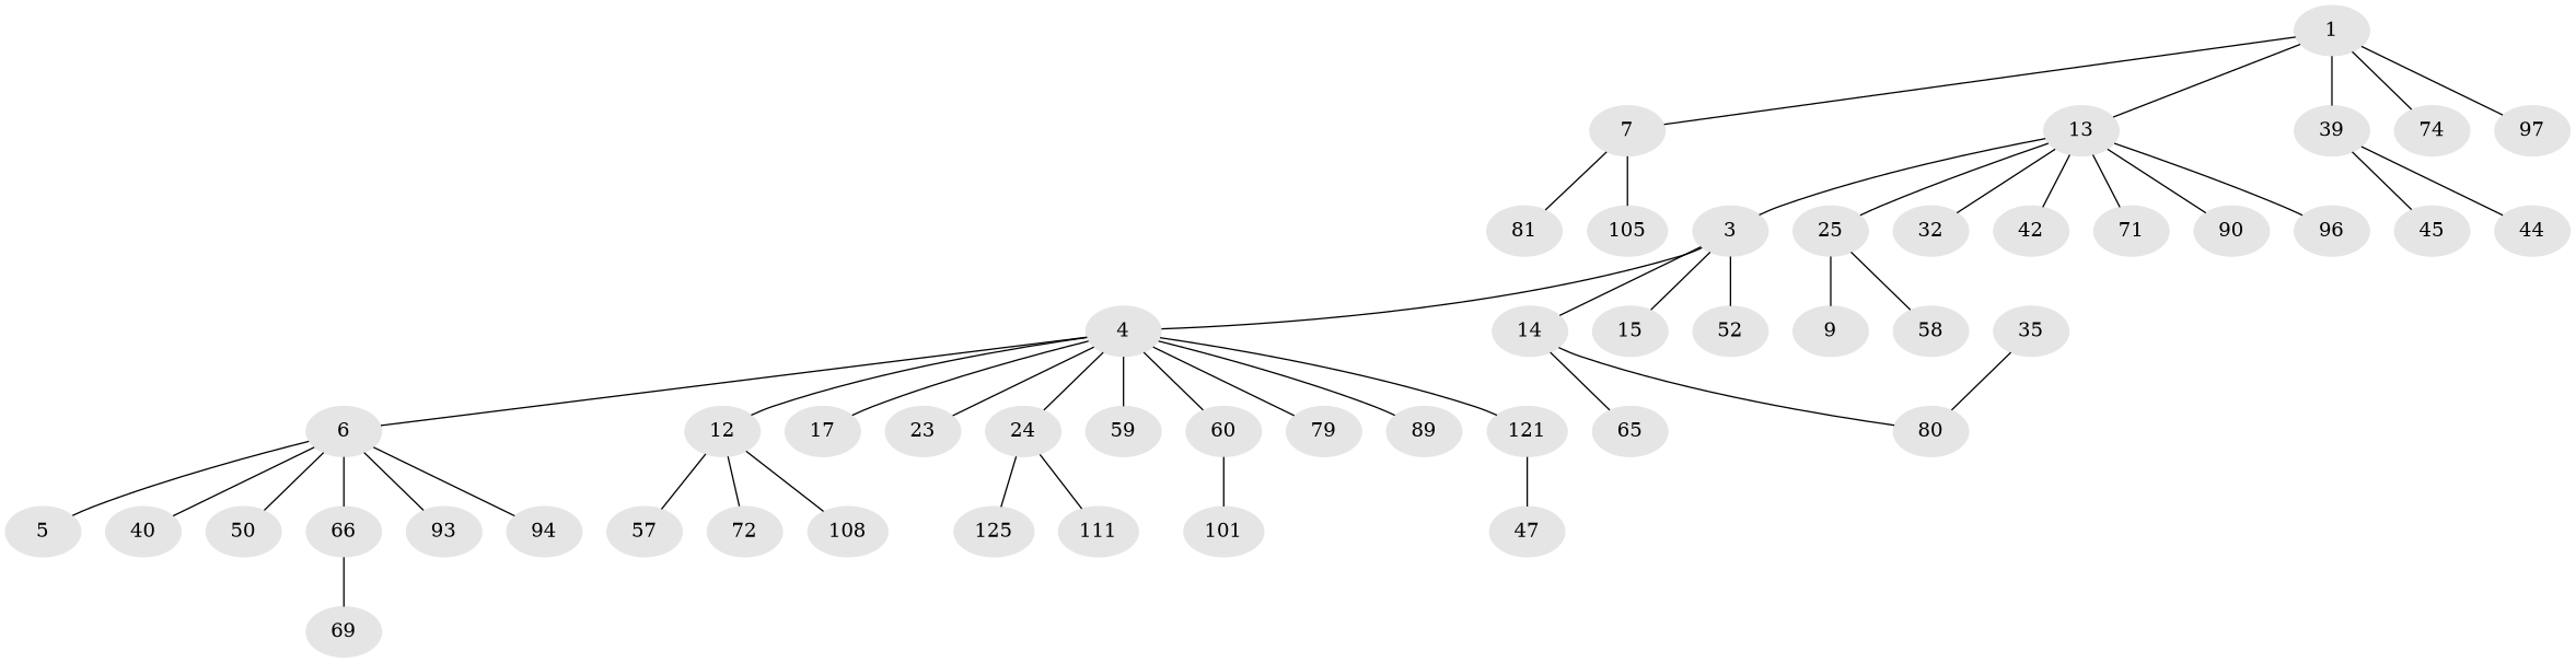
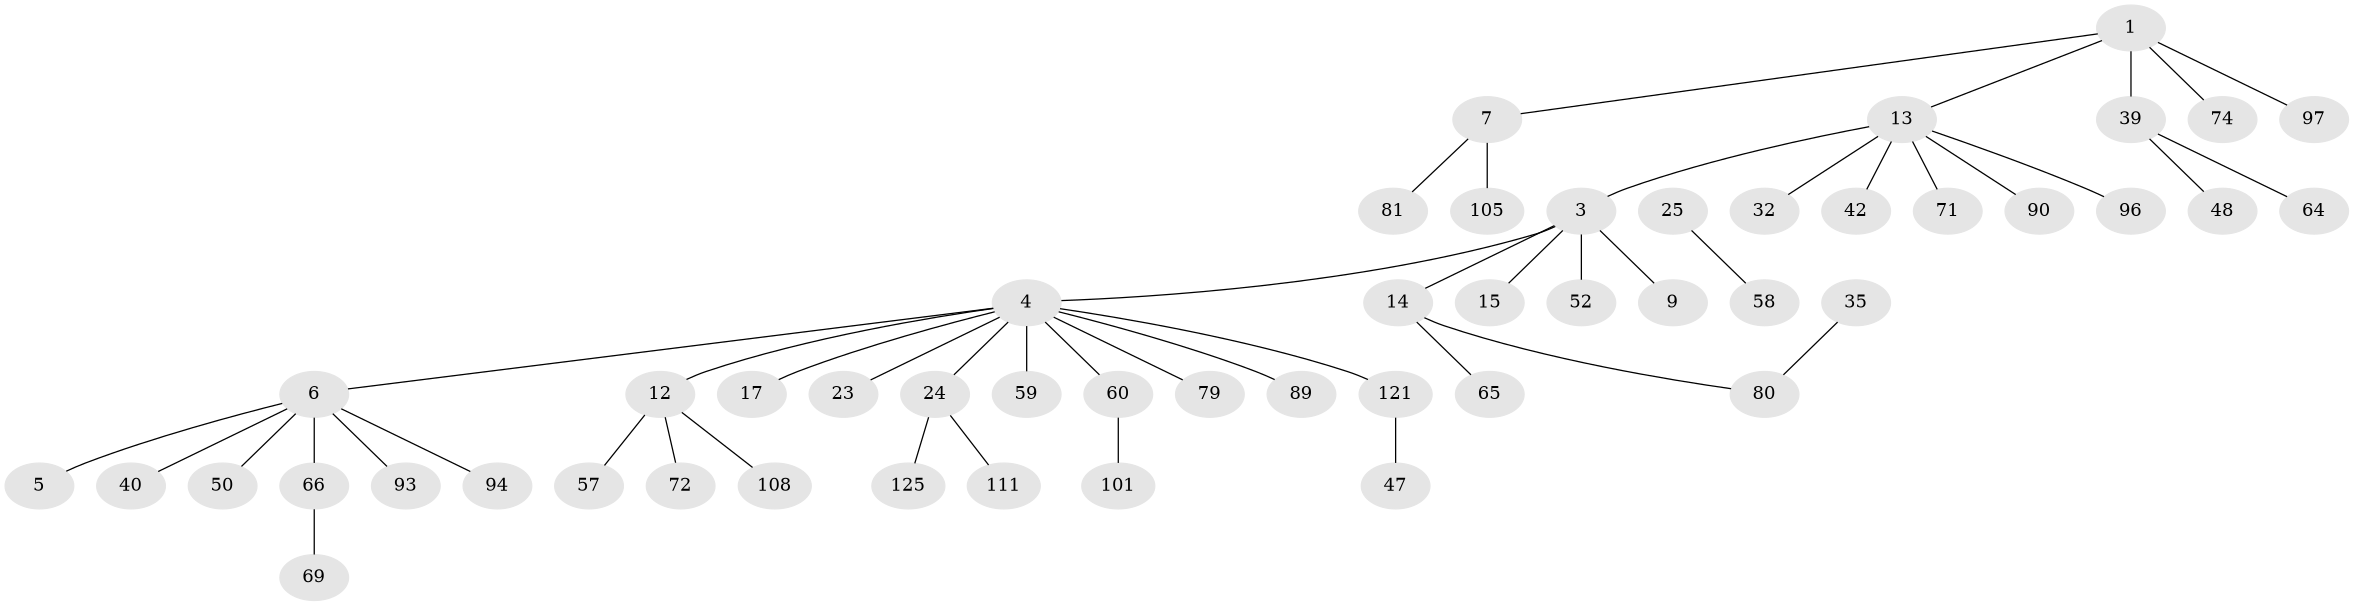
  graph {
    node [color=gray90 style=filled]
    1 [super="+2+34+70+30"]
    7 [super="+10+28"]
    13 [super="+16+18"]
    39 [super="+104+51+45"]
    74
    97
    3 [super="+38"]
    4 [super="+5+63+11+20"]
    9 [super="+43+91+95+29+37"]
    14 [super="+19+115"]
    15
    52
    81 [super="+114"]
    105
    25 [super="+49"]
    32 [super="+92"]
    42 [super="+118"]
    n18 [label=71]
    90
    96
-   48 [label=45]
-   64 [label=44]
+   48
+   64
    6 [super="+33+36+31"]
    12
    17 [super="+41"]
    23 [super="+78"]
    24 [super="+26"]
    59
    60
    79
    n31 [label=89]
    121 [super="+126"]
    65
    80
    n35 [label=5 super="+54+21"]
    40 [super="+98+77"]
    50
    66
    93
    94
    57
    72
    108
    125
    111
    101
    47
    69 [super="+103"]
    58
    35 [super="+55"]
    1 -- 7
    1 -- 13
    1 -- 39
    1 -- 74
    1 -- 97
    7 -- 81
    7 -- 105
    13 -- 3
-   13 -- 25
    13 -- 32
    13 -- 42
    13 -- n18
    13 -- 90
    13 -- 96
    39 -- 48
    39 -- 64
    3 -- 4
-   25 -- 9
+   3 -- 9
    3 -- 14
    3 -- 15
    3 -- 52
    4 -- 6
    4 -- 12
    4 -- 17
    4 -- 23
    4 -- 24
    4 -- 59
    4 -- 60
    4 -- 79
    4 -- n31
    4 -- 121
    14 -- 65
    14 -- 80
    25 -- 58
    6 -- n35
    6 -- 40
    6 -- 50
    6 -- 66
    6 -- 93
    6 -- 94
    12 -- 57
    12 -- 72
    12 -- 108
    24 -- 125
    24 -- 111
    60 -- 101
    121 -- 47
    66 -- 69
    35 -- 80
  }
